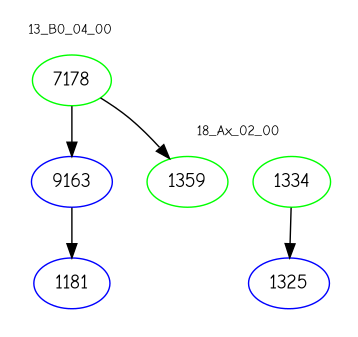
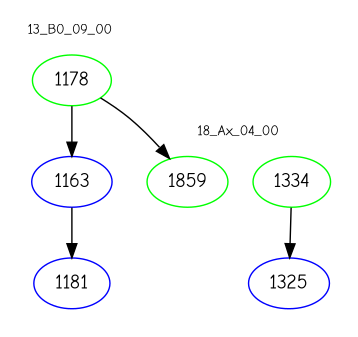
  digraph {
    fontname="Comic Neue"
    node [color=green fontname="Comic Neue"]
    edge [color=black fontname="Comic Neue"]
    n1 [label=1334]
    n2 [color=blue label=1325]
-   n3 [label=1359]
-   n4 [label=7178]
-   n5 [color=blue label=9163]
+   n3 [label=1859]
+   n4 [label=1178]
+   n5 [color=blue label=1163]
    n6 [color=blue label=1181]
    subgraph cluster_1 {
      color=white
      fontsize=10
-     label="18_Ax_02_00"
+     label="18_Ax_04_00"
      n1
      n2
      n3
    }
    subgraph cluster_2 {
      color=white
      fontsize=10
-     label="13_B0_04_00"
+     label="13_B0_09_00"
      n4
      n5
      n6
    }
    n1 -> n2
    n4 -> n3
    n4 -> n5
    n5 -> n6
  }
